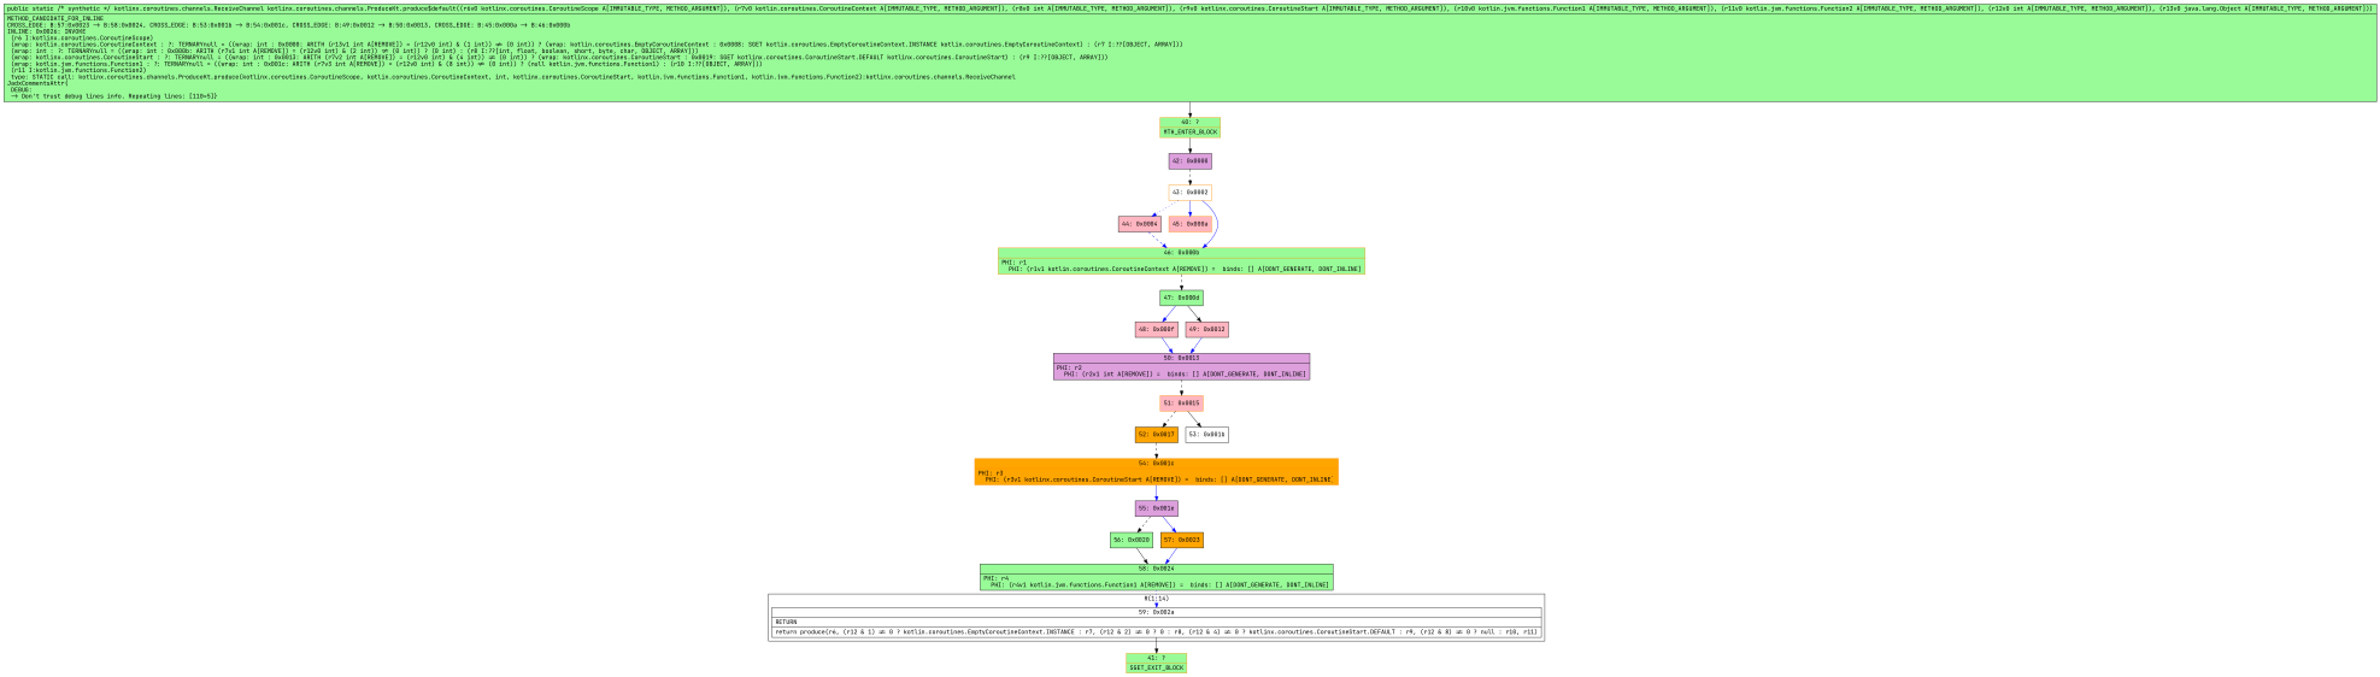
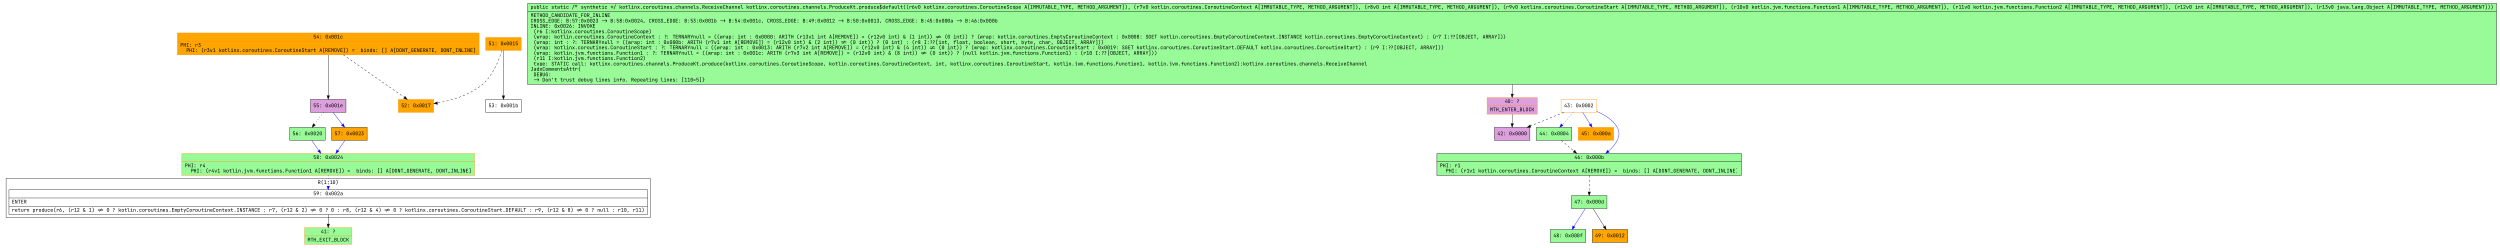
  digraph {
    fontname="JetBrains Mono"
    node [color=black fillcolor=palegreen fontname="JetBrains Mono" shape=record style=filled]
    edge [color=black fontname="JetBrains Mono" style=solid]
-   n1 [fillcolor=white label="{59\:\ 0x002a|RETURN\l|return produce(r6, (r12 & 1) != 0 ? kotlin.coroutines.EmptyCoroutineContext.INSTANCE : r7, (r12 & 2) != 0 ? 0 : r8, (r12 & 4) != 0 ? kotlinx.coroutines.CoroutineStart.DEFAULT : r9, (r12 & 8) != 0 ? null : r10, r11)\l}"]
-   n2 [color=darkorange label="{41\:\ ?|SGET_EXIT_BLOCK\l}"]
-   n3 [color=darkorange label="{40\:\ ?|MTH_ENTER_BLOCK\l}"]
+   n1 [fillcolor=white label="{59\:\ 0x002a|ENTER\l|return produce(r6, (r12 & 1) != 0 ? kotlin.coroutines.EmptyCoroutineContext.INSTANCE : r7, (r12 & 2) != 0 ? 0 : r8, (r12 & 4) != 0 ? kotlinx.coroutines.CoroutineStart.DEFAULT : r9, (r12 & 8) != 0 ? null : r10, r11)\l}"]
+   n2 [color=darkorange label="{41\:\ ?|MTH_EXIT_BLOCK\l}"]
+   n3 [color=darkorange fillcolor=plum label="{40\:\ ?|MTH_ENTER_BLOCK\l}"]
    n4 [fillcolor=plum label="{42\:\ 0x0000}"]
    n5 [color=darkorange fillcolor=white label="{43\:\ 0x0002}"]
-   n6 [fillcolor=lightpink label="{44\:\ 0x0004}"]
-   n7 [color=darkorange fillcolor=lightpink label="{45\:\ 0x000a}"]
-   n8 [color=darkorange label="{46\:\ 0x000b|PHI: r1 \l  PHI: (r1v1 kotlin.coroutines.CoroutineContext A[REMOVE]) =  binds: [] A[DONT_GENERATE, DONT_INLINE]\l}"]
+   n6 [label="{44\:\ 0x0004}"]
+   n7 [color=darkorange fillcolor=orange label="{45\:\ 0x000a}"]
+   n8 [label="{46\:\ 0x000b|PHI: r1 \l  PHI: (r1v1 kotlin.coroutines.CoroutineContext A[REMOVE]) =  binds: [] A[DONT_GENERATE, DONT_INLINE]\l}"]
    n9 [label="{47\:\ 0x000d}"]
-   n10 [fillcolor=lightpink label="{48\:\ 0x000f}"]
-   n11 [fillcolor=lightpink label="{49\:\ 0x0012}"]
-   n12 [fillcolor=plum label="{50\:\ 0x0013|PHI: r2 \l  PHI: (r2v1 int A[REMOVE]) =  binds: [] A[DONT_GENERATE, DONT_INLINE]\l}"]
-   n13 [color=darkorange fillcolor=lightpink label="{51\:\ 0x0015}"]
-   n14 [fillcolor=orange label="{52\:\ 0x0017}"]
+   n10 [label="{48\:\ 0x000f}"]
+   n11 [fillcolor=orange label="{49\:\ 0x0012}"]
+   n13 [color=darkorange fillcolor=orange label="{51\:\ 0x0015}"]
+   n14 [color=darkorange fillcolor=orange label="{52\:\ 0x0017}"]
    n15 [fillcolor=white label="{53\:\ 0x001b}"]
    n16 [color=darkorange fillcolor=orange label="{54\:\ 0x001c|PHI: r3 \l  PHI: (r3v1 kotlinx.coroutines.CoroutineStart A[REMOVE]) =  binds: [] A[DONT_GENERATE, DONT_INLINE]\l}"]
    n17 [fillcolor=plum label="{55\:\ 0x001e}"]
    n18 [label="{56\:\ 0x0020}"]
    n19 [fillcolor=orange label="{57\:\ 0x0023}"]
-   n20 [label="{58\:\ 0x0024|PHI: r4 \l  PHI: (r4v1 kotlin.jvm.functions.Function1 A[REMOVE]) =  binds: [] A[DONT_GENERATE, DONT_INLINE]\l}"]
+   n20 [color=darkorange label="{58\:\ 0x0024|PHI: r4 \l  PHI: (r4v1 kotlin.jvm.functions.Function1 A[REMOVE]) =  binds: [] A[DONT_GENERATE, DONT_INLINE]\l}"]
    n21 [label="{public static \/* synthetic *\/ kotlinx.coroutines.channels.ReceiveChannel kotlinx.coroutines.channels.ProduceKt.produce$default((r6v0 kotlinx.coroutines.CoroutineScope A[IMMUTABLE_TYPE, METHOD_ARGUMENT]), (r7v0 kotlin.coroutines.CoroutineContext A[IMMUTABLE_TYPE, METHOD_ARGUMENT]), (r8v0 int A[IMMUTABLE_TYPE, METHOD_ARGUMENT]), (r9v0 kotlinx.coroutines.CoroutineStart A[IMMUTABLE_TYPE, METHOD_ARGUMENT]), (r10v0 kotlin.jvm.functions.Function1 A[IMMUTABLE_TYPE, METHOD_ARGUMENT]), (r11v0 kotlin.jvm.functions.Function2 A[IMMUTABLE_TYPE, METHOD_ARGUMENT]), (r12v0 int A[IMMUTABLE_TYPE, METHOD_ARGUMENT]), (r13v0 java.lang.Object A[IMMUTABLE_TYPE, METHOD_ARGUMENT]))  | METHOD_CANDIDATE_FOR_INLINE\lCROSS_EDGE: B:57:0x0023 \-\> B:58:0x0024, CROSS_EDGE: B:53:0x001b \-\> B:54:0x001c, CROSS_EDGE: B:49:0x0012 \-\> B:50:0x0013, CROSS_EDGE: B:45:0x000a \-\> B:46:0x000b\lINLINE: 0x0026: INVOKE  \l  (r6 I:kotlinx.coroutines.CoroutineScope)\l  (wrap: kotlin.coroutines.CoroutineContext : ?: TERNARYnull = ((wrap: int : 0x0000: ARITH  (r13v1 int A[REMOVE]) = (r12v0 int) & (1 int)) != (0 int)) ? (wrap: kotlin.coroutines.EmptyCoroutineContext : 0x0008: SGET   kotlin.coroutines.EmptyCoroutineContext.INSTANCE kotlin.coroutines.EmptyCoroutineContext) : (r7 I:??[OBJECT, ARRAY]))\l  (wrap: int : ?: TERNARYnull = ((wrap: int : 0x000b: ARITH  (r7v1 int A[REMOVE]) = (r12v0 int) & (2 int)) != (0 int)) ? (0 int) : (r8 I:??[int, float, boolean, short, byte, char, OBJECT, ARRAY]))\l  (wrap: kotlinx.coroutines.CoroutineStart : ?: TERNARYnull = ((wrap: int : 0x0013: ARITH  (r7v2 int A[REMOVE]) = (r12v0 int) & (4 int)) != (0 int)) ? (wrap: kotlinx.coroutines.CoroutineStart : 0x0019: SGET   kotlinx.coroutines.CoroutineStart.DEFAULT kotlinx.coroutines.CoroutineStart) : (r9 I:??[OBJECT, ARRAY]))\l  (wrap: kotlin.jvm.functions.Function1 : ?: TERNARYnull = ((wrap: int : 0x001c: ARITH  (r7v3 int A[REMOVE]) = (r12v0 int) & (8 int)) != (0 int)) ? (null kotlin.jvm.functions.Function1) : (r10 I:??[OBJECT, ARRAY]))\l  (r11 I:kotlin.jvm.functions.Function2)\l type: STATIC call: kotlinx.coroutines.channels.ProduceKt.produce(kotlinx.coroutines.CoroutineScope, kotlin.coroutines.CoroutineContext, int, kotlinx.coroutines.CoroutineStart, kotlin.jvm.functions.Function1, kotlin.jvm.functions.Function2):kotlinx.coroutines.channels.ReceiveChannel\lJadxCommentsAttr\{\l DEBUG: \l \-\> Don't trust debug lines info. Repeating lines: [110=5]\}\l}"]
    subgraph cluster_1 {
-     label="R(1:14)"
+     label="R(1:10)"
      n1
    }
    n1 -> n2
    n3 -> n4
-   n4 -> n5 [style=dashed]
+   n5 -> n4 [style=dashed]
    n5 -> n6 [color=blue style=dotted]
    n5 -> n7 [color=blue]
    n5 -> n8 [color=blue]
-   n6 -> n8 [color=blue style=dashed]
+   n6 -> n8 [style=dashed]
    n8 -> n9 [style=dashed]
    n9 -> n10 [color=blue]
    n9 -> n11
-   n10 -> n12 [color=blue]
-   n11 -> n12 [color=blue]
-   n12 -> n13 [style=dashed]
    n13 -> n14 [style=dashed]
    n13 -> n15
-   n14 -> n16 [style=dashed]
-   n16 -> n17 [color=blue]
-   n17 -> n18 [style=dashed]
+   n16 -> n14 [style=dashed]
+   n16 -> n17
+   n17 -> n18 [style=dotted]
    n17 -> n19 [color=blue]
-   n18 -> n20
+   n18 -> n20 [color=blue]
    n19 -> n20 [color=blue]
    n20 -> n1 [color=blue style=dotted]
    n21 -> n3
  }
